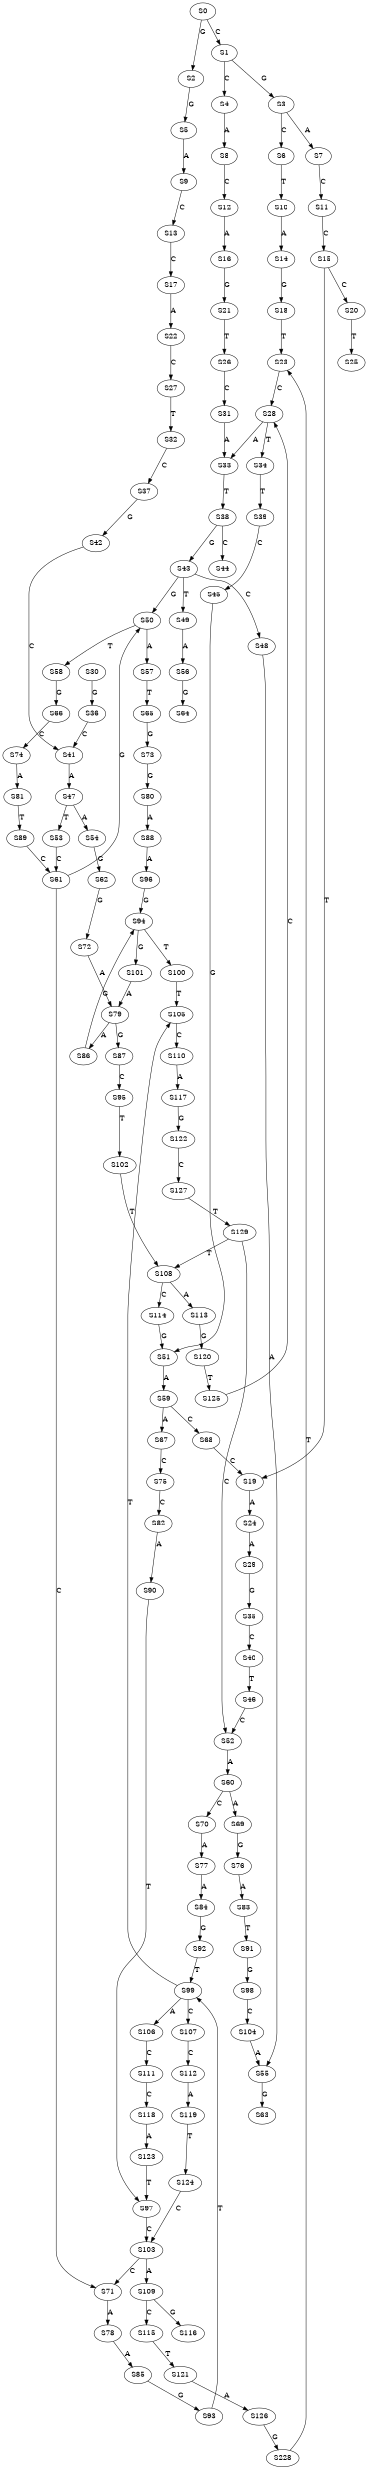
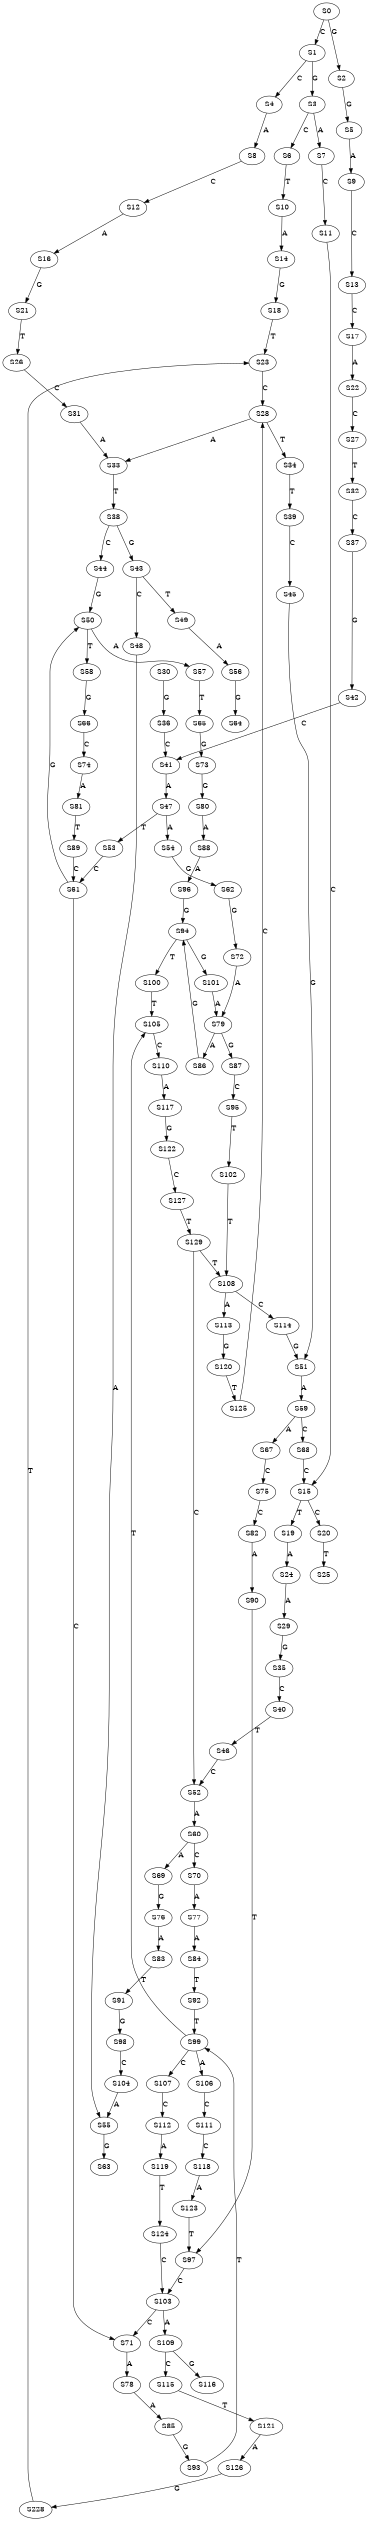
  strict digraph {
    S0
    S1
    S2
    S3
    S4
    S5
    S6
    S7
    S8
    S9
    S10
    S11
    S12
    S13
    S14
    S15
    S16
    S17
    S18
    S19
    S20
    S21
    S22
    S23
    S24
    S25
    S26
    S27
    S28
    S29
    S31
    S32
    S33
    S34
    S35
    S30
    S36
    S37
    S38
    S39
    S40
    S41
    S42
    S43
    S44
    S45
    S46
    S47
    S48
    S49
    S50
    S51
    S52
    S53
    S54
    S55
    S56
    S57
    S58
    S59
    S60
    S61
    S62
    S63
    S64
    S65
    S66
    S67
    S68
    S69
    S70
    S71
    S72
    S73
    S74
    S75
    S76
    S77
    S78
    S79
    S80
    S81
    S82
    S83
    S84
    S85
    S86
    S87
    S88
    S89
    S90
    S91
    S92
    S93
    S94
    S95
    S96
    S97
    S98
    S99
    S100
    S101
    S102
    S103
    S104
    S105
    S106
    S107
    S108
    S109
    S110
    S111
    S112
    S113
    S114
    S115
    S116
    S117
    S118
    S119
    S120
    S121
    S122
    S123
    S124
    S125
    S126
    S127
    n129 [label=S228]
    S129
    S0 -> S1 [label=C]
    S0 -> S2 [label=G]
    S1 -> S3 [label=G]
    S1 -> S4 [label=C]
    S2 -> S5 [label=G]
    S3 -> S6 [label=C]
    S3 -> S7 [label=A]
    S4 -> S8 [label=A]
    S5 -> S9 [label=A]
    S6 -> S10 [label=T]
    S7 -> S11 [label=C]
    S8 -> S12 [label=C]
    S9 -> S13 [label=C]
    S10 -> S14 [label=A]
    S11 -> S15 [label=C]
    S12 -> S16 [label=A]
    S13 -> S17 [label=C]
    S14 -> S18 [label=G]
    S15 -> S19 [label=T]
    S15 -> S20 [label=C]
    S16 -> S21 [label=G]
    S17 -> S22 [label=A]
    S18 -> S23 [label=T]
    S19 -> S24 [label=A]
    S20 -> S25 [label=T]
    S21 -> S26 [label=T]
    S22 -> S27 [label=C]
    S23 -> S28 [label=C]
    S24 -> S29 [label=A]
    S26 -> S31 [label=C]
    S27 -> S32 [label=T]
    S28 -> S33 [label=A]
    S28 -> S34 [label=T]
    S29 -> S35 [label=G]
    S31 -> S33 [label=A]
    S32 -> S37 [label=C]
    S33 -> S38 [label=T]
    S34 -> S39 [label=T]
    S35 -> S40 [label=C]
    S30 -> S36 [label=G]
    S36 -> S41 [label=C]
    S37 -> S42 [label=G]
    S38 -> S43 [label=G]
    S38 -> S44 [label=C]
    S39 -> S45 [label=C]
    S40 -> S46 [label=T]
    S41 -> S47 [label=A]
    S42 -> S41 [label=C]
    S43 -> S48 [label=C]
    S43 -> S49 [label=T]
-   S43 -> S50 [label=G]
+   S44 -> S50 [label=G]
    S45 -> S51 [label=G]
    S46 -> S52 [label=C]
    S47 -> S53 [label=T]
    S47 -> S54 [label=A]
    S48 -> S55 [label=A]
    S49 -> S56 [label=A]
    S50 -> S57 [label=A]
    S50 -> S58 [label=T]
    S51 -> S59 [label=A]
    S52 -> S60 [label=A]
    S53 -> S61 [label=C]
    S54 -> S62 [label=G]
    S55 -> S63 [label=G]
    S56 -> S64 [label=G]
    S57 -> S65 [label=T]
    S58 -> S66 [label=G]
    S59 -> S67 [label=A]
    S59 -> S68 [label=C]
    S60 -> S69 [label=A]
    S60 -> S70 [label=C]
    S61 -> S50 [label=G]
    S61 -> S71 [label=C]
    S62 -> S72 [label=G]
    S65 -> S73 [label=G]
    S66 -> S74 [label=C]
    S67 -> S75 [label=C]
-   S68 -> S19 [label=C]
+   S68 -> S15 [label=C]
    S69 -> S76 [label=G]
    S70 -> S77 [label=A]
    S71 -> S78 [label=A]
    S72 -> S79 [label=A]
    S73 -> S80 [label=G]
    S74 -> S81 [label=A]
    S75 -> S82 [label=C]
    S76 -> S83 [label=A]
    S77 -> S84 [label=A]
    S78 -> S85 [label=A]
    S79 -> S86 [label=A]
    S79 -> S87 [label=G]
    S80 -> S88 [label=A]
    S81 -> S89 [label=T]
    S82 -> S90 [label=A]
    S83 -> S91 [label=T]
-   S84 -> S92 [label=G]
+   S84 -> S92 [label=T]
    S85 -> S93 [label=G]
    S86 -> S94 [label=G]
    S87 -> S95 [label=C]
    S88 -> S96 [label=A]
    S89 -> S61 [label=C]
    S90 -> S97 [label=T]
    S91 -> S98 [label=G]
    S92 -> S99 [label=T]
    S93 -> S99 [label=T]
    S94 -> S100 [label=T]
    S94 -> S101 [label=G]
    S95 -> S102 [label=T]
    S96 -> S94 [label=G]
    S97 -> S103 [label=C]
    S98 -> S104 [label=C]
    S99 -> S105 [label=T]
    S99 -> S106 [label=A]
    S99 -> S107 [label=C]
    S100 -> S105 [label=T]
    S101 -> S79 [label=A]
    S102 -> S108 [label=T]
    S103 -> S71 [label=C]
    S103 -> S109 [label=A]
    S104 -> S55 [label=A]
    S105 -> S110 [label=C]
    S106 -> S111 [label=C]
    S107 -> S112 [label=C]
    S108 -> S113 [label=A]
    S108 -> S114 [label=C]
    S109 -> S115 [label=C]
    S109 -> S116 [label=G]
    S110 -> S117 [label=A]
    S111 -> S118 [label=C]
    S112 -> S119 [label=A]
    S113 -> S120 [label=G]
    S114 -> S51 [label=G]
    S115 -> S121 [label=T]
    S117 -> S122 [label=G]
    S118 -> S123 [label=A]
    S119 -> S124 [label=T]
    S120 -> S125 [label=T]
    S121 -> S126 [label=A]
    S122 -> S127 [label=C]
    S123 -> S97 [label=T]
    S124 -> S103 [label=C]
    S125 -> S28 [label=C]
    S126 -> n129 [label=G]
    S127 -> S129 [label=T]
    n129 -> S23 [label=T]
    S129 -> S52 [label=C]
    S129 -> S108 [label=T]
  }
